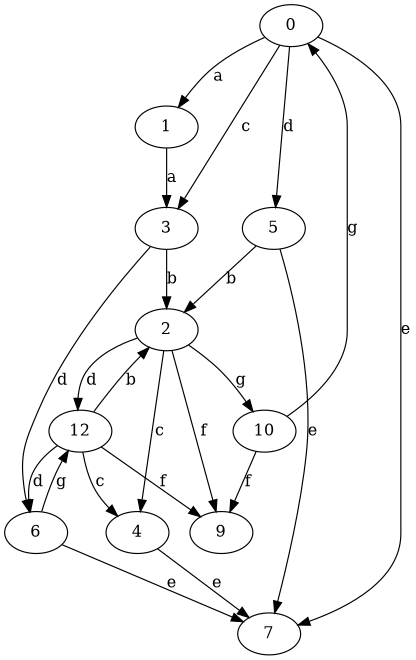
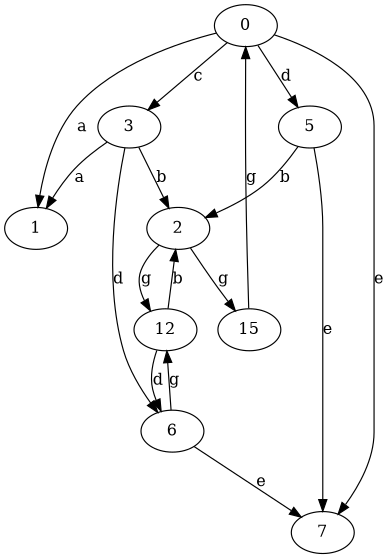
  strict digraph {
    0
    1
    3
    5
    7
    2
    6
-   10
-   9
-   4
+   10 [label=15]
    n11 [label=12]
    0 -> 1 [label=a]
    0 -> 3 [label=c]
    0 -> 5 [label=d]
    0 -> 7 [label=e]
-   1 -> 3 [label=a]
+   3 -> 1 [label=a]
    3 -> 2 [label=b]
    3 -> 6 [label=d]
    5 -> 7 [label=e]
    5 -> 2 [label=b]
    2 -> 10 [label=g]
-   2 -> 9 [label=f]
-   2 -> 4 [label=c]
-   2 -> n11 [label=d]
+   2 -> n11 [label=g]
    6 -> 7 [label=e]
    6 -> n11 [label=g]
    10 -> 0 [label=g]
-   10 -> 9 [label=f]
-   4 -> 7 [label=e]
    n11 -> 2 [label=b]
    n11 -> 6 [label=d]
-   n11 -> 9 [label=f]
-   n11 -> 4 [label=c]
  }
